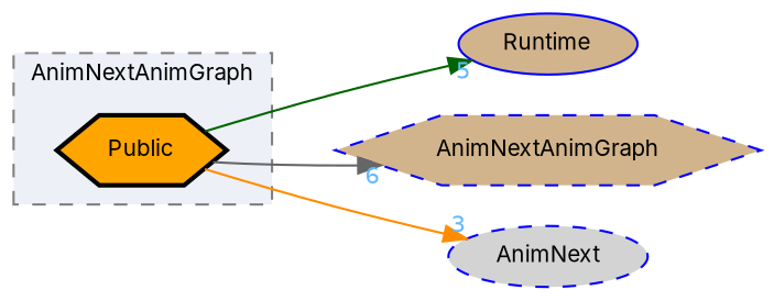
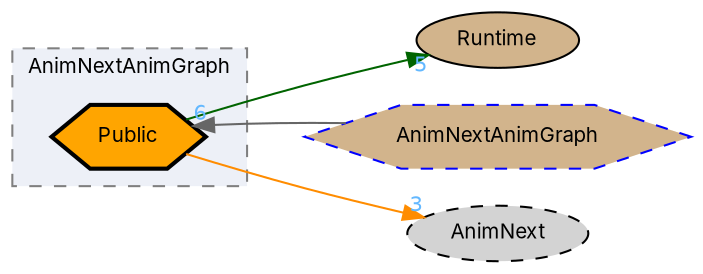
  digraph {
    compound=true
    fontname=Inter
    rankdir=LR
    node [color=black fillcolor=tan fontname=Inter fontsize=10 shape=hexagon style="filled,dashed"]
    edge [fontcolor=steelblue1 fontname=Inter fontsize=10 labeldistance=1.5 labelfontname=Helvetica labelfontsize=10]
    n1 [fillcolor=orange height=0.2 label=Public style="filled,bold" width=0.4]
-   n2 [color=blue height=0.2 label=Runtime shape=ellipse style=filled width=0.4]
+   n2 [height=0.2 label=Runtime shape=ellipse style=filled width=0.4]
    n3 [color=blue height=0.2 label=AnimNextAnimGraph width=0.4]
-   n4 [color=blue fillcolor=lightgrey height=0.2 label=AnimNext shape=ellipse width=0.4]
+   n4 [fillcolor=lightgrey height=0.2 label=AnimNext shape=ellipse width=0.4]
    subgraph cluster_1 {
      bgcolor="#edf0f7"
      fontsize=10
      label=AnimNextAnimGraph
      pencolor=grey50
      style="filled,dashed"
      n1
    }
    n1 -> n2 [color=darkgreen headlabel=5]
-   n1 -> n3 [color=gray40 headlabel=6]
+   n3 -> n1 [color=gray40 headlabel=6]
    n1 -> n4 [color=darkorange headlabel=3]
  }
